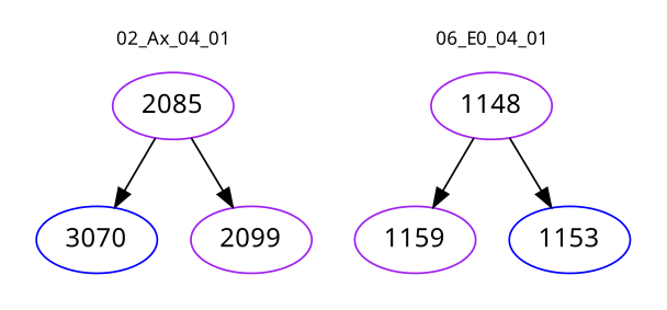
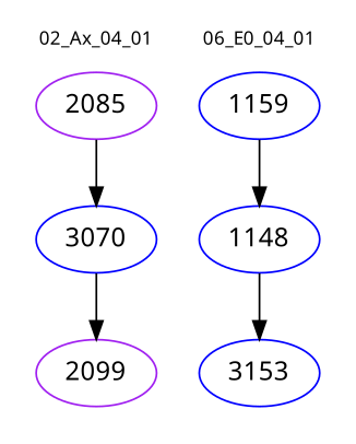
  digraph {
    fontname="Noto Sans"
    node [color=blue fontname="Noto Sans"]
    edge [color=black fontname="Noto Sans"]
    n1 [color=purple label=2085]
    n2 [label=3070]
    n3 [color=purple label=2099]
-   n4 [color=purple label=1148]
-   n5 [color=purple label=1159]
-   n6 [label=1153]
+   n4 [label=1148]
+   n5 [label=1159]
+   n6 [label=3153]
    subgraph cluster_1 {
      color=white
      fontsize=10
      label="02_Ax_04_01"
      n1
      n2
      n3
    }
    subgraph cluster_2 {
      color=white
      fontsize=10
      label="06_E0_04_01"
      n4
      n5
      n6
    }
    n1 -> n2
-   n1 -> n3
-   n4 -> n5
+   n2 -> n3
+   n5 -> n4
    n4 -> n6
  }
